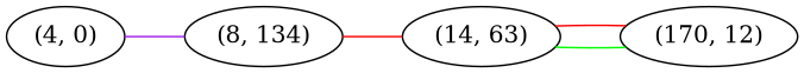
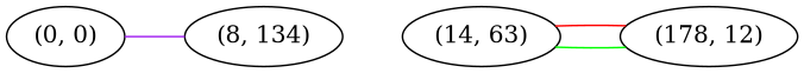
  graph {
    fontname="DejaVu Serif"
    rankdir=LR
    node [fontname="DejaVu Serif"]
    edge [color=red fontname="DejaVu Serif" weight=1]
    "(8, 134)"
    "(14, 63)"
-   "(178, 12)" [label="(170, 12)"]
-   "(0, 0)" [label="(4, 0)"]
-   "(8, 134)" -- "(14, 63)"
+   "(178, 12)"
+   "(0, 0)"
    "(14, 63)" -- "(178, 12)" [color=green weight=2]
    "(14, 63)" -- "(178, 12)"
    "(0, 0)" -- "(8, 134)" [color=purple weight=4]
  }
